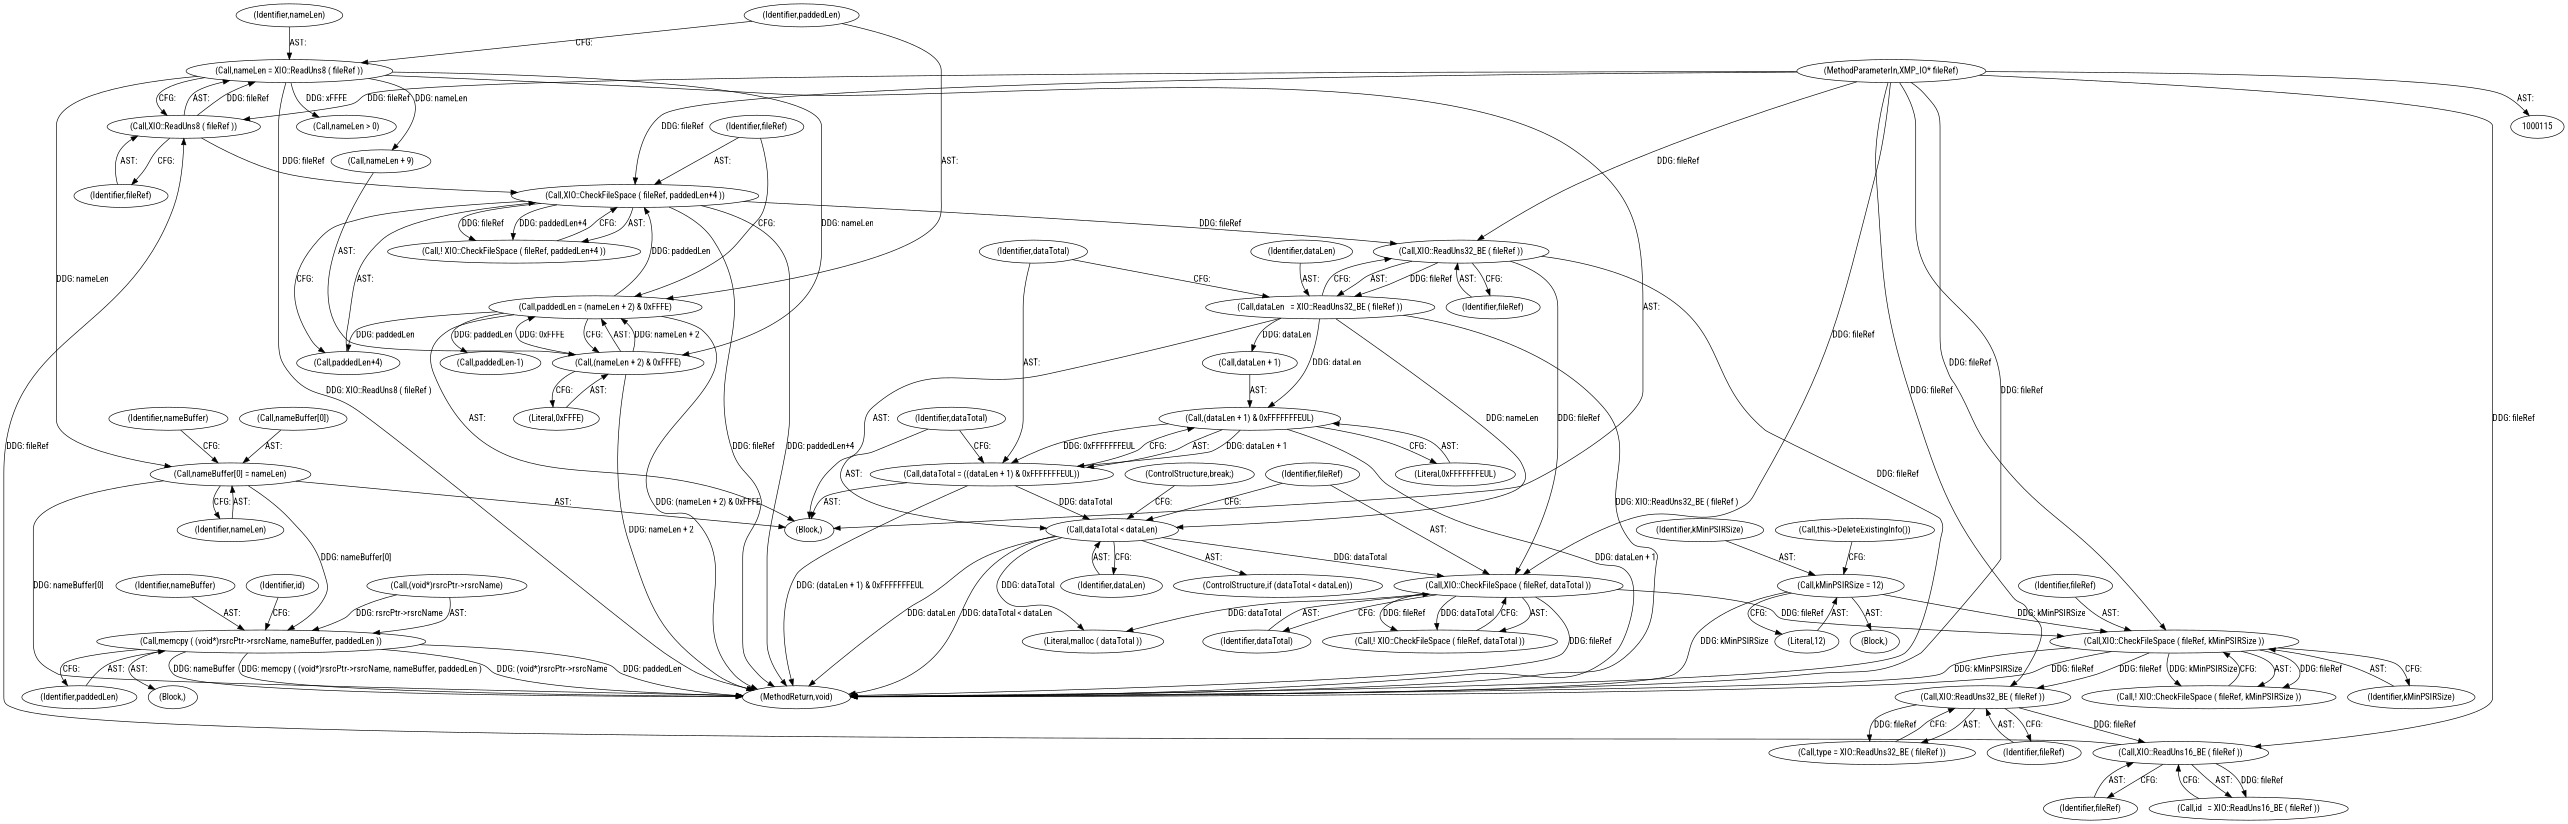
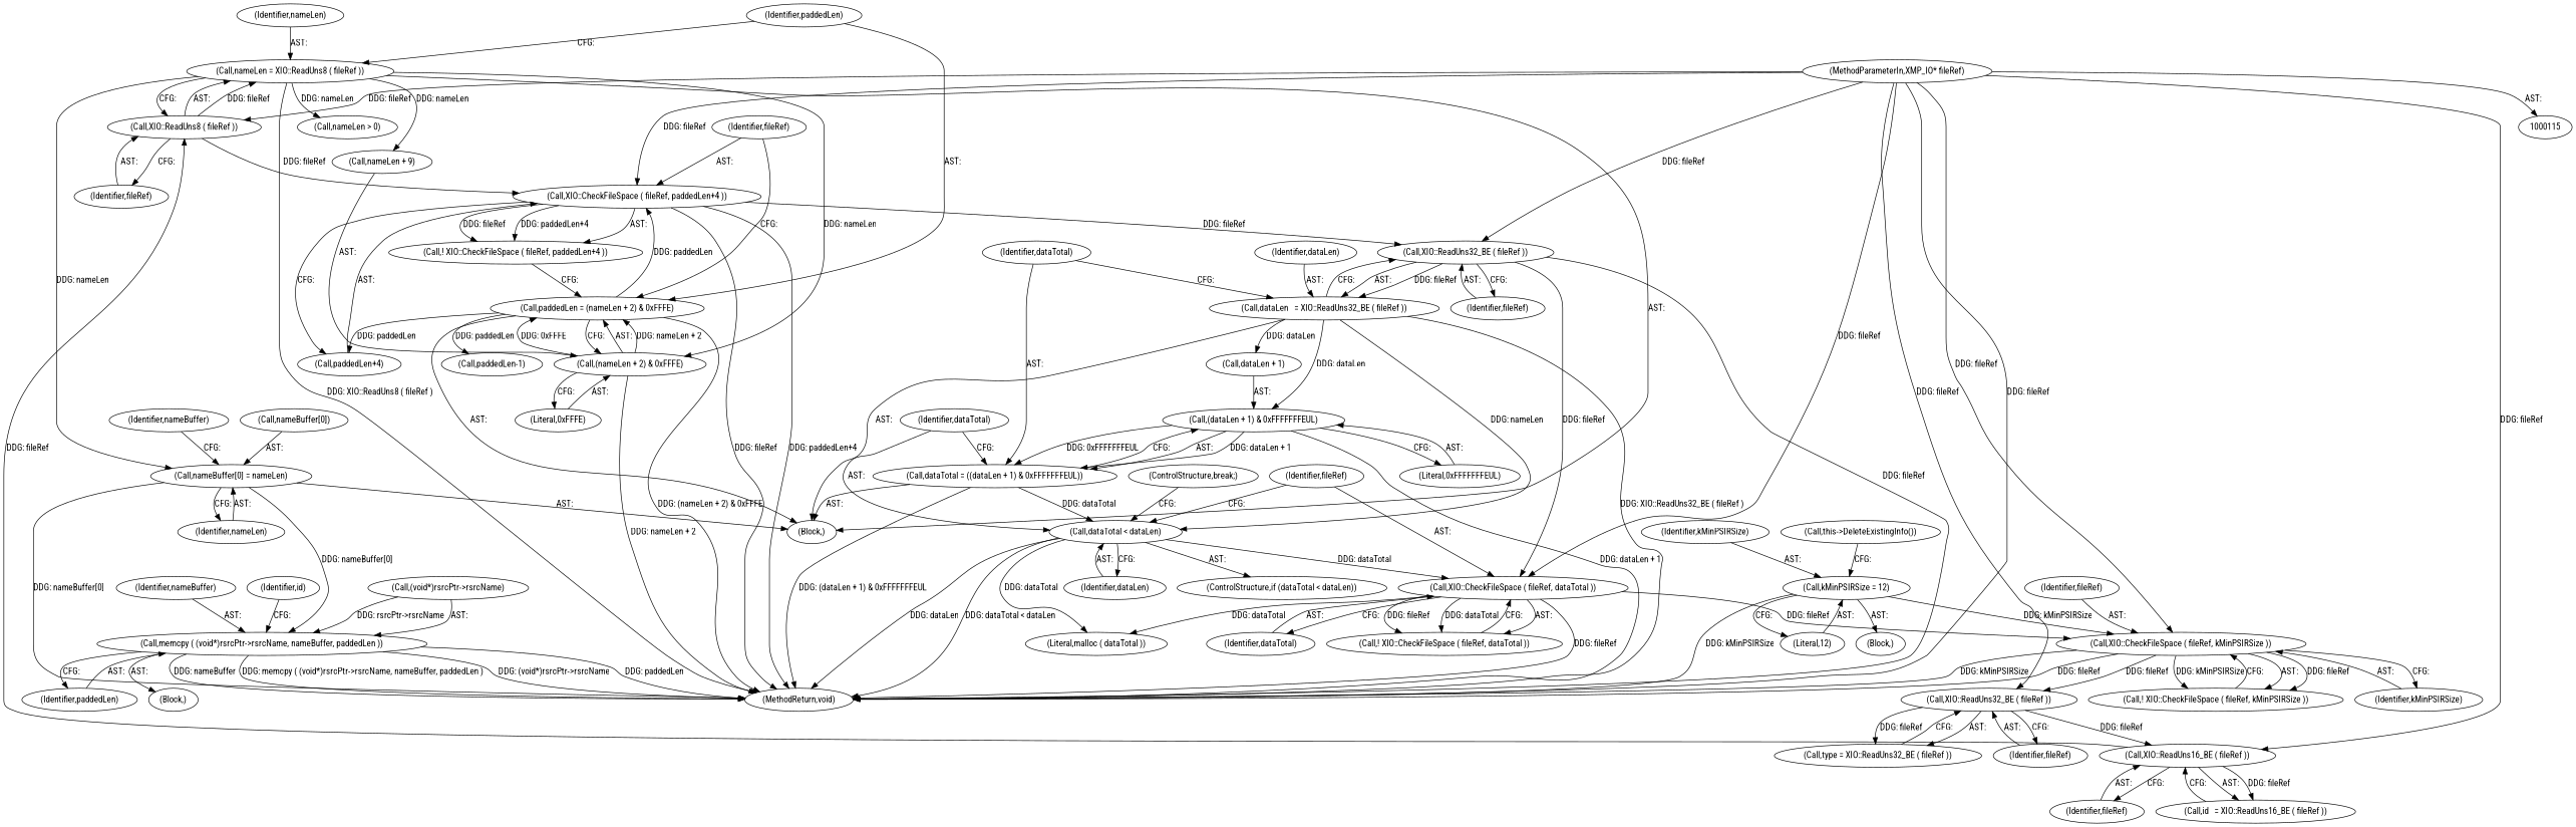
  digraph {
    fontname="Roboto Condensed"
    node [fontname="Roboto Condensed"]
    edge [fontname="Roboto Condensed"]
    n1 [label="(Call,nameBuffer[0] = nameLen)"]
    n2 [label="(Call,memcpy ( (void*)rsrcPtr->rsrcName, nameBuffer, paddedLen ))"]
    n3 [label="(Identifier,nameLen)"]
    n4 [label="(Block,)"]
    n5 [label="(MethodReturn,void)"]
    n6 [label="(Identifier,paddedLen)"]
    n7 [label="(Block,)"]
    n8 [label="(Call,nameLen = XIO::ReadUns8 ( fileRef ))"]
    n9 [label="(Call,XIO::ReadUns8 ( fileRef ))"]
    n10 [label="(Call,(nameLen + 2) & 0xFFFE)"]
    n11 [label="(Call,nameLen > 0)"]
    n12 [label="(Call,nameLen + 9)"]
    n13 [label="(Call,XIO::CheckFileSpace ( fileRef, paddedLen+4 ))"]
    n14 [label="(Identifier,fileRef)"]
    n15 [label="(Call,paddedLen = (nameLen + 2) & 0xFFFE)"]
    n16 [label="(Literal,0xFFFE)"]
    n17 [label="(Call,XIO::ReadUns32_BE ( fileRef ))"]
    n18 [label="(Call,paddedLen+4)"]
    n19 [label="(Call,! XIO::CheckFileSpace ( fileRef, paddedLen+4 ))"]
    n20 [label="(Call,XIO::ReadUns16_BE ( fileRef ))"]
    n21 [label="(Identifier,fileRef)"]
    n22 [label="(Call,id   = XIO::ReadUns16_BE ( fileRef ))"]
    n23 [label="(Call,XIO::ReadUns32_BE ( fileRef ))"]
    n24 [label="(Call,type = XIO::ReadUns32_BE ( fileRef ))"]
    n25 [label="(Identifier,fileRef)"]
    n26 [label="(Call,XIO::CheckFileSpace ( fileRef, kMinPSIRSize ))"]
    n27 [label="(Identifier,kMinPSIRSize)"]
    n28 [label="(Call,! XIO::CheckFileSpace ( fileRef, kMinPSIRSize ))"]
    n29 [label="(Call,XIO::CheckFileSpace ( fileRef, dataTotal ))"]
    n30 [label="(Literal,malloc ( dataTotal ))"]
    n31 [label="(Identifier,dataTotal)"]
    n32 [label="(Call,! XIO::CheckFileSpace ( fileRef, dataTotal ))"]
    n33 [label="(Call,dataLen   = XIO::ReadUns32_BE ( fileRef ))"]
    n34 [label="(Identifier,fileRef)"]
    n35 [label="(Call,dataTotal < dataLen)"]
    n36 [label="(Call,(dataLen + 1) & 0xFFFFFFFEUL)"]
    n37 [label="(Call,dataLen + 1)"]
    n38 [label="(MethodParameterIn,XMP_IO* fileRef)"]
    1000115
    n40 [label="(Call,paddedLen-1)"]
    n41 [label="(Identifier,dataLen)"]
    n42 [label="(ControlStructure,if (dataTotal < dataLen))"]
    n43 [label="(Call,dataTotal = ((dataLen + 1) & 0xFFFFFFFEUL))"]
    n44 [label="(Literal,0xFFFFFFFEUL)"]
    n45 [label="(Call,kMinPSIRSize = 12)"]
    n46 [label="(Literal,12)"]
    n47 [label="(Block,)"]
    n48 [label="(Call,(void*)rsrcPtr->rsrcName)"]
    n49 [label="(Identifier,nameBuffer)"]
    n50 [label="(Identifier,dataTotal)"]
    n51 [label="(Identifier,fileRef)"]
    n52 [label="(Identifier,dataLen)"]
    n53 [label="(Call,nameBuffer[0])"]
    n54 [label="(Identifier,dataTotal)"]
    n55 [label="(Identifier,fileRef)"]
    n56 [label="(Identifier,paddedLen)"]
    n57 [label="(Identifier,fileRef)"]
    n58 [label="(Identifier,id)"]
    n59 [label="(ControlStructure,break;)"]
    n60 [label="(Identifier,nameBuffer)"]
    n61 [label="(Identifier,kMinPSIRSize)"]
    n62 [label="(Call,this->DeleteExistingInfo())"]
    n63 [label="(Identifier,nameLen)"]
    n1 -> n2 [label="DDG: nameBuffer[0]"]
    n1 -> n3 [label="CFG: "]
    n1 -> n4 [label="AST: "]
    n1 -> n5 [label="DDG: nameBuffer[0]"]
    n2 -> n5 [label="DDG: memcpy ( (void*)rsrcPtr->rsrcName, nameBuffer, paddedLen )"]
    n2 -> n5 [label="DDG: (void*)rsrcPtr->rsrcName"]
    n2 -> n5 [label="DDG: paddedLen"]
    n2 -> n5 [label="DDG: nameBuffer"]
    n2 -> n6 [label="CFG: "]
    n2 -> n7 [label="AST: "]
    n3 -> n1 [label="AST: "]
    n6 -> n2 [label="AST: "]
    n8 -> n1 [label="DDG: nameLen"]
    n8 -> n4 [label="AST: "]
    n8 -> n5 [label="DDG: XIO::ReadUns8 ( fileRef )"]
    n8 -> n9 [label="CFG: "]
    n8 -> n10 [label="DDG: nameLen"]
-   n8 -> n11 [label="DDG: xFFFE"]
+   n8 -> n11 [label="DDG: nameLen"]
    n8 -> n12 [label="DDG: nameLen"]
    n9 -> n8 [label="AST: "]
    n9 -> n8 [label="DDG: fileRef"]
    n9 -> n13 [label="DDG: fileRef"]
    n9 -> n14 [label="CFG: "]
    n10 -> n5 [label="DDG: nameLen + 2"]
    n10 -> n15 [label="AST: "]
    n10 -> n15 [label="DDG: nameLen + 2"]
    n10 -> n15 [label="DDG: 0xFFFE"]
    n10 -> n16 [label="CFG: "]
    n12 -> n10 [label="AST: "]
    n13 -> n5 [label="DDG: fileRef"]
    n13 -> n5 [label="DDG: paddedLen+4"]
    n13 -> n17 [label="DDG: fileRef"]
    n13 -> n18 [label="CFG: "]
    n13 -> n19 [label="AST: "]
    n13 -> n19 [label="DDG: fileRef"]
    n13 -> n19 [label="DDG: paddedLen+4"]
    n14 -> n9 [label="AST: "]
    n15 -> n4 [label="AST: "]
    n15 -> n5 [label="DDG: (nameLen + 2) & 0xFFFE"]
    n15 -> n10 [label="CFG: "]
    n15 -> n13 [label="DDG: paddedLen"]
    n15 -> n18 [label="DDG: paddedLen"]
    n15 -> n40 [label="DDG: paddedLen"]
    n16 -> n10 [label="AST: "]
    n17 -> n5 [label="DDG: fileRef"]
    n17 -> n29 [label="DDG: fileRef"]
    n17 -> n33 [label="AST: "]
    n17 -> n33 [label="DDG: fileRef"]
    n17 -> n34 [label="CFG: "]
    n18 -> n13 [label="AST: "]
-   n19 -> n13 [label="CFG: "]
+   n19 -> n15 [label="CFG: "]
    n20 -> n9 [label="DDG: fileRef"]
    n20 -> n21 [label="CFG: "]
    n20 -> n22 [label="AST: "]
    n20 -> n22 [label="DDG: fileRef"]
    n21 -> n20 [label="AST: "]
    n22 -> n20 [label="CFG: "]
    n23 -> n20 [label="DDG: fileRef"]
    n23 -> n24 [label="AST: "]
    n23 -> n24 [label="DDG: fileRef"]
    n23 -> n25 [label="CFG: "]
    n24 -> n23 [label="CFG: "]
    n25 -> n23 [label="AST: "]
    n26 -> n5 [label="DDG: fileRef"]
    n26 -> n5 [label="DDG: kMinPSIRSize"]
    n26 -> n23 [label="DDG: fileRef"]
    n26 -> n27 [label="CFG: "]
    n26 -> n28 [label="AST: "]
    n26 -> n28 [label="DDG: fileRef"]
    n26 -> n28 [label="DDG: kMinPSIRSize"]
    n27 -> n26 [label="AST: "]
    n28 -> n26 [label="CFG: "]
    n29 -> n5 [label="DDG: fileRef"]
    n29 -> n26 [label="DDG: fileRef"]
    n29 -> n30 [label="DDG: dataTotal"]
    n29 -> n31 [label="CFG: "]
    n29 -> n32 [label="AST: "]
    n29 -> n32 [label="DDG: fileRef"]
    n29 -> n32 [label="DDG: dataTotal"]
    n31 -> n29 [label="AST: "]
    n32 -> n29 [label="CFG: "]
    n33 -> n4 [label="AST: "]
    n33 -> n5 [label="DDG: XIO::ReadUns32_BE ( fileRef )"]
    n33 -> n17 [label="CFG: "]
    n33 -> n35 [label="DDG: nameLen"]
    n33 -> n36 [label="DDG: dataLen"]
    n33 -> n37 [label="DDG: dataLen"]
    n34 -> n17 [label="AST: "]
    n35 -> n5 [label="DDG: dataTotal < dataLen"]
    n35 -> n5 [label="DDG: dataLen"]
    n35 -> n29 [label="DDG: dataTotal"]
    n35 -> n30 [label="DDG: dataTotal"]
    n35 -> n41 [label="CFG: "]
    n35 -> n42 [label="AST: "]
    n36 -> n5 [label="DDG: dataLen + 1"]
    n36 -> n43 [label="AST: "]
    n36 -> n43 [label="DDG: dataLen + 1"]
    n36 -> n43 [label="DDG: 0xFFFFFFFEUL"]
    n36 -> n44 [label="CFG: "]
    n37 -> n36 [label="AST: "]
    n38 -> n5 [label="DDG: fileRef"]
    n38 -> n9 [label="DDG: fileRef"]
    n38 -> n13 [label="DDG: fileRef"]
    n38 -> n17 [label="DDG: fileRef"]
    n38 -> n20 [label="DDG: fileRef"]
    n38 -> n23 [label="DDG: fileRef"]
    n38 -> n26 [label="DDG: fileRef"]
    n38 -> n29 [label="DDG: fileRef"]
    n38 -> 1000115 [label="AST: "]
    n41 -> n35 [label="AST: "]
    n43 -> n4 [label="AST: "]
    n43 -> n5 [label="DDG: (dataLen + 1) & 0xFFFFFFFEUL"]
    n43 -> n35 [label="DDG: dataTotal"]
    n43 -> n36 [label="CFG: "]
    n44 -> n36 [label="AST: "]
    n45 -> n5 [label="DDG: kMinPSIRSize"]
    n45 -> n26 [label="DDG: kMinPSIRSize"]
    n45 -> n46 [label="CFG: "]
    n45 -> n47 [label="AST: "]
    n46 -> n45 [label="AST: "]
    n48 -> n2 [label="AST: "]
    n48 -> n2 [label="DDG: rsrcPtr->rsrcName"]
    n49 -> n2 [label="AST: "]
    n50 -> n33 [label="CFG: "]
    n50 -> n43 [label="AST: "]
    n51 -> n29 [label="AST: "]
    n51 -> n35 [label="CFG: "]
    n52 -> n33 [label="AST: "]
    n53 -> n1 [label="AST: "]
    n54 -> n35 [label="AST: "]
    n54 -> n43 [label="CFG: "]
    n55 -> n13 [label="AST: "]
    n55 -> n15 [label="CFG: "]
    n56 -> n8 [label="CFG: "]
    n56 -> n15 [label="AST: "]
    n57 -> n26 [label="AST: "]
    n58 -> n2 [label="CFG: "]
    n59 -> n35 [label="CFG: "]
    n60 -> n1 [label="CFG: "]
    n61 -> n45 [label="AST: "]
    n62 -> n45 [label="CFG: "]
    n63 -> n8 [label="AST: "]
  }
